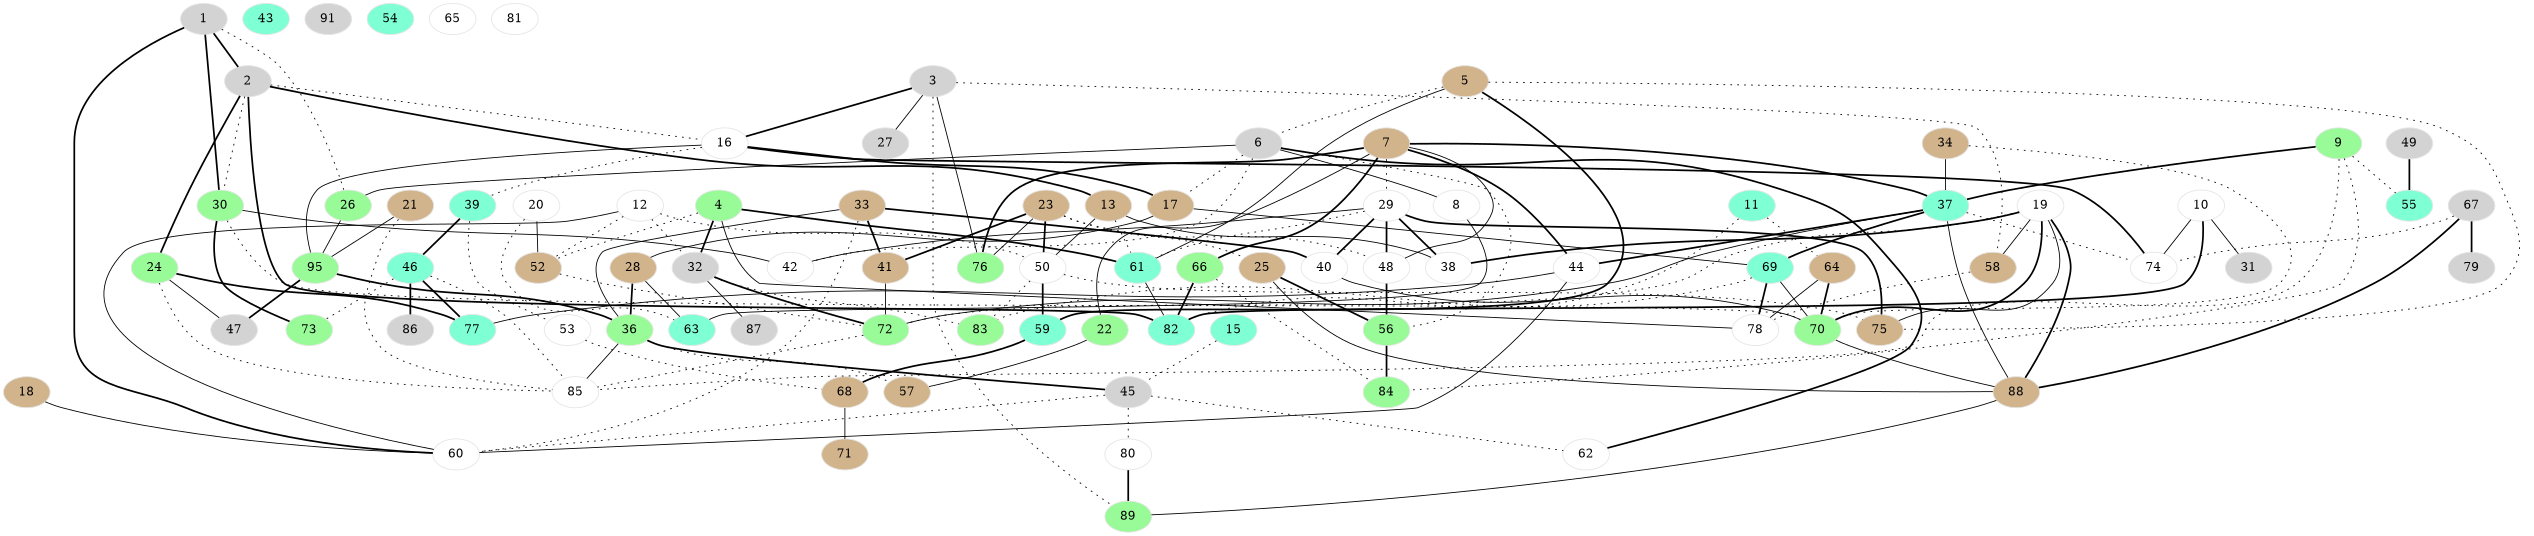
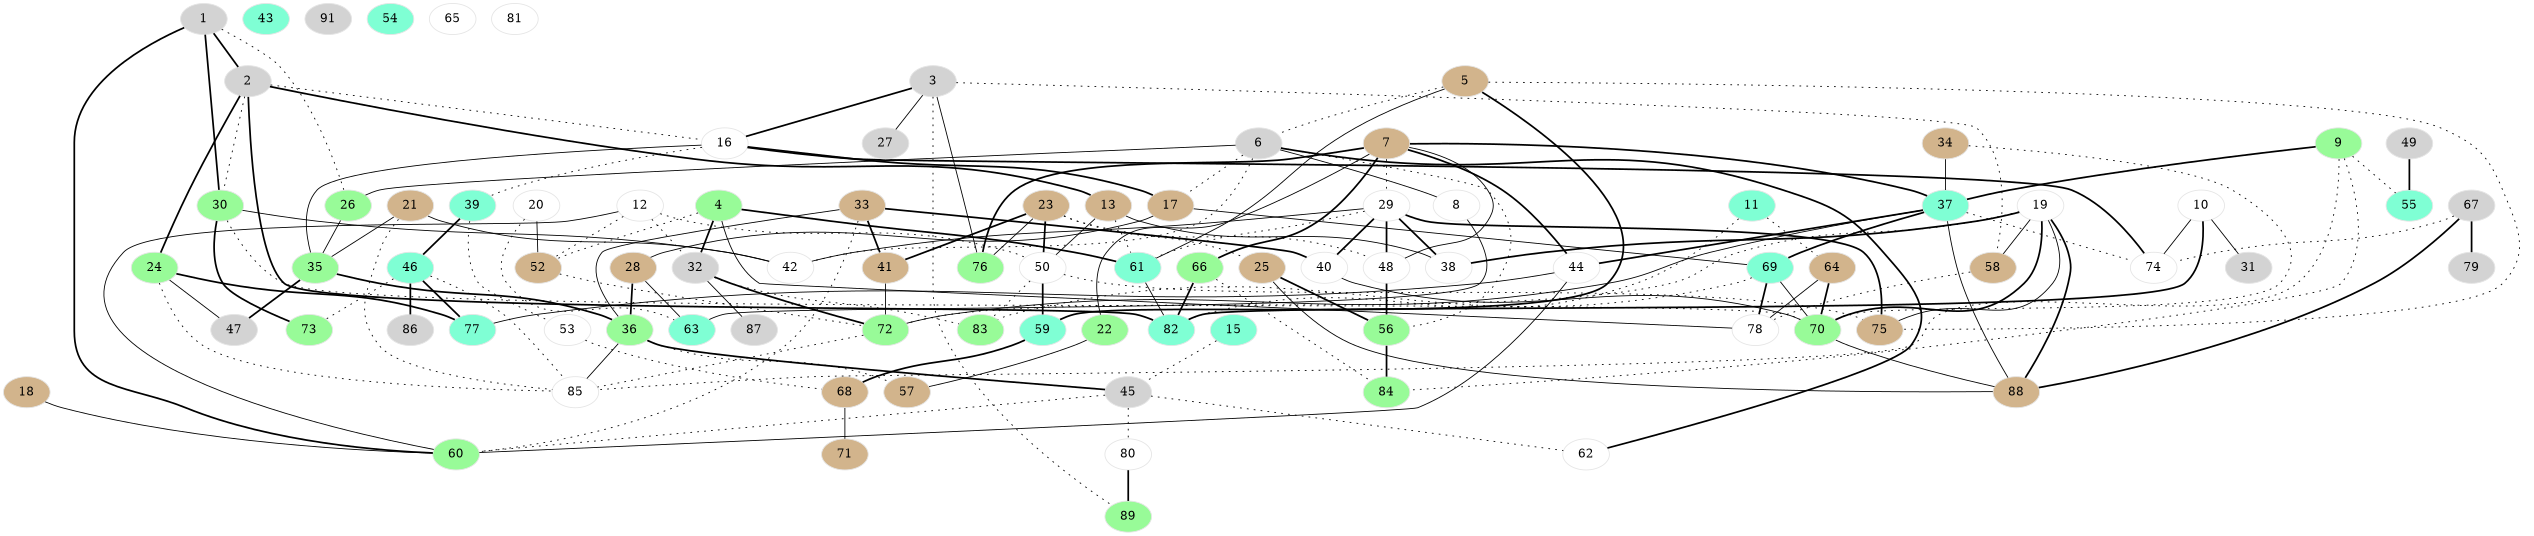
  graph {
    node [color=gray90 fillcolor=white style=filled]
    edge [style=bold]
    1 [fillcolor=lightgrey]
    2 [fillcolor=lightgrey]
    26 [fillcolor=palegreen]
    30 [fillcolor=palegreen]
-   60
+   60 [fillcolor=palegreen]
    13 [fillcolor=tan]
    16
    24 [fillcolor=palegreen]
    82 [fillcolor=aquamarine]
-   35 [fillcolor=palegreen label=95]
+   35 [fillcolor=palegreen]
    42
    70 [fillcolor=palegreen]
    73 [fillcolor=palegreen]
    61 [fillcolor=aquamarine]
    50
    38
    17 [fillcolor=tan]
    74
    39 [fillcolor=aquamarine]
    85
    47 [fillcolor=lightgrey]
    77 [fillcolor=aquamarine]
    3 [fillcolor=lightgrey]
    27 [fillcolor=lightgrey]
    58 [fillcolor=tan]
    76 [fillcolor=palegreen]
    89 [fillcolor=palegreen]
    78
    4 [fillcolor=palegreen]
    32 [fillcolor=lightgrey]
    52 [fillcolor=tan]
    72 [fillcolor=palegreen]
    83 [fillcolor=palegreen]
    87 [fillcolor=lightgrey]
    5 [fillcolor=tan]
    6 [fillcolor=lightgrey]
    59 [fillcolor=aquamarine]
    75 [fillcolor=tan]
    8
    56 [fillcolor=palegreen]
    62
    68 [fillcolor=tan]
    63 [fillcolor=aquamarine]
    28 [fillcolor=tan]
    69 [fillcolor=aquamarine]
    84 [fillcolor=palegreen]
    7 [fillcolor=tan]
    22 [fillcolor=palegreen]
    29
    37 [fillcolor=aquamarine]
    44
    48
    66 [fillcolor=palegreen]
    57 [fillcolor=tan]
    40
    88 [fillcolor=tan]
    9 [fillcolor=palegreen]
    55 [fillcolor=aquamarine]
    10
    31 [fillcolor=lightgrey]
    11 [fillcolor=aquamarine]
    64 [fillcolor=tan]
    12
    53
    15 [fillcolor=aquamarine]
    45 [fillcolor=lightgrey]
    80
    36 [fillcolor=palegreen]
    46 [fillcolor=aquamarine]
    18 [fillcolor=tan]
    19
    20
    21 [fillcolor=tan]
    23 [fillcolor=tan]
    25 [fillcolor=tan]
    41 [fillcolor=tan]
    33 [fillcolor=tan]
    34 [fillcolor=tan]
    86 [fillcolor=lightgrey]
    43 [fillcolor=aquamarine]
    49 [fillcolor=lightgrey]
    n82 [fillcolor=lightgrey label=91]
    71 [fillcolor=tan]
    54 [fillcolor=aquamarine]
    65
    67 [fillcolor=lightgrey]
    79 [fillcolor=lightgrey]
    81
    1 -- 2
    1 -- 26 [style=dotted]
    1 -- 30
    1 -- 60
    2 -- 30 [style=dotted]
    2 -- 13
    2 -- 16 [style=dotted]
    2 -- 24
    2 -- 82
    26 -- 35 [style=solid]
    30 -- 42 [style=solid]
    30 -- 70 [style=dotted]
    30 -- 73
    13 -- 61 [style=dotted]
    13 -- 50 [style=solid]
    13 -- 38 [style=solid]
    16 -- 35 [style=solid]
    16 -- 17
    16 -- 74
    16 -- 39 [style=dotted]
    24 -- 85 [style=dotted]
    24 -- 47 [style=solid]
    24 -- 77
    35 -- 47
    35 -- 36
    70 -- 88 [style=solid]
    61 -- 82 [style=solid]
    50 -- 83 [style=dotted]
    50 -- 59
    50 -- 75 [style=dotted]
    17 -- 28 [style=solid]
    17 -- 69 [style=solid]
    39 -- 53 [style=dotted]
    39 -- 46
    3 -- 16
    3 -- 27 [style=solid]
    3 -- 58 [style=dotted]
    3 -- 76 [style=solid]
    3 -- 89 [style=dotted]
    58 -- 78 [style=dotted]
    4 -- 61
    4 -- 78 [style=solid]
    4 -- 32
    4 -- 52 [style=dotted]
    32 -- 72
    32 -- 83 [style=dotted]
    32 -- 87 [style=solid]
    52 -- 72 [style=dotted]
    72 -- 85 [style=dotted]
    5 -- 61 [style=solid]
    5 -- 6 [style=dotted]
    5 -- 59
    5 -- 75 [style=dotted]
    6 -- 26 [style=solid]
    6 -- 42 [style=dotted]
    6 -- 17 [style=dotted]
    6 -- 8 [style=solid]
    6 -- 56 [style=dotted]
    6 -- 62
    59 -- 68
    8 -- 63 [style=solid]
    56 -- 84
    68 -- 71 [style=solid]
    28 -- 63 [style=solid]
    28 -- 36
    69 -- 70 [style=solid]
    69 -- 78
    69 -- 83 [style=dotted]
    7 -- 76
    7 -- 22 [style=solid]
    7 -- 29 [style=dotted]
    7 -- 37
    7 -- 44
    7 -- 48 [style=solid]
    7 -- 66
    22 -- 57 [style=solid]
    29 -- 42 [style=solid]
    29 -- 61 [style=dotted]
    29 -- 38
    29 -- 75
    29 -- 48
    29 -- 40
    37 -- 74 [style=dotted]
    37 -- 72 [style=solid]
    37 -- 69
    37 -- 44
    37 -- 88 [style=solid]
    44 -- 60 [style=solid]
    44 -- 77 [style=solid]
    48 -- 56
    66 -- 82
    66 -- 84 [style=dotted]
    40 -- 70 [style=solid]
-   88 -- 89 [style=solid]
    9 -- 85 [style=dotted]
    9 -- 84 [style=dotted]
    9 -- 37
    9 -- 55 [style=dotted]
    10 -- 82
    10 -- 74 [style=solid]
    10 -- 31 [style=solid]
    11 -- 82 [style=dotted]
    11 -- 64 [style=dotted]
    64 -- 70
    64 -- 78 [style=solid]
    12 -- 60 [style=solid]
    12 -- 50 [style=dotted]
    12 -- 32 [style=dotted]
    12 -- 52 [style=dotted]
    53 -- 68 [style=dotted]
    15 -- 45 [style=dotted]
    45 -- 60 [style=dotted]
    45 -- 62 [style=dotted]
    45 -- 80 [style=dotted]
    80 -- 89
    36 -- 85 [style=solid]
    36 -- 57 [style=dotted]
    36 -- 45
    46 -- 73 [style=dotted]
    46 -- 85 [style=dotted]
    46 -- 77
    46 -- 86
    18 -- 60 [style=solid]
    19 -- 70
    19 -- 38
    19 -- 58 [style=solid]
    19 -- 72 [style=dotted]
    19 -- 75 [style=solid]
    19 -- 88
    20 -- 52 [style=solid]
    20 -- 63 [style=dotted]
    21 -- 35 [style=solid]
+   21 -- 42 [style=solid]
    21 -- 85 [style=dotted]
    23 -- 50
    23 -- 76 [style=solid]
    23 -- 48 [style=dotted]
    23 -- 25 [style=dotted]
    23 -- 41
    25 -- 56
    25 -- 88 [style=solid]
    41 -- 72 [style=solid]
    33 -- 60 [style=dotted]
    33 -- 40
    33 -- 36 [style=solid]
    33 -- 41
    34 -- 70 [style=dotted]
    34 -- 37 [style=solid]
    49 -- 55
    67 -- 74 [style=dotted]
    67 -- 88
    67 -- 79
  }
